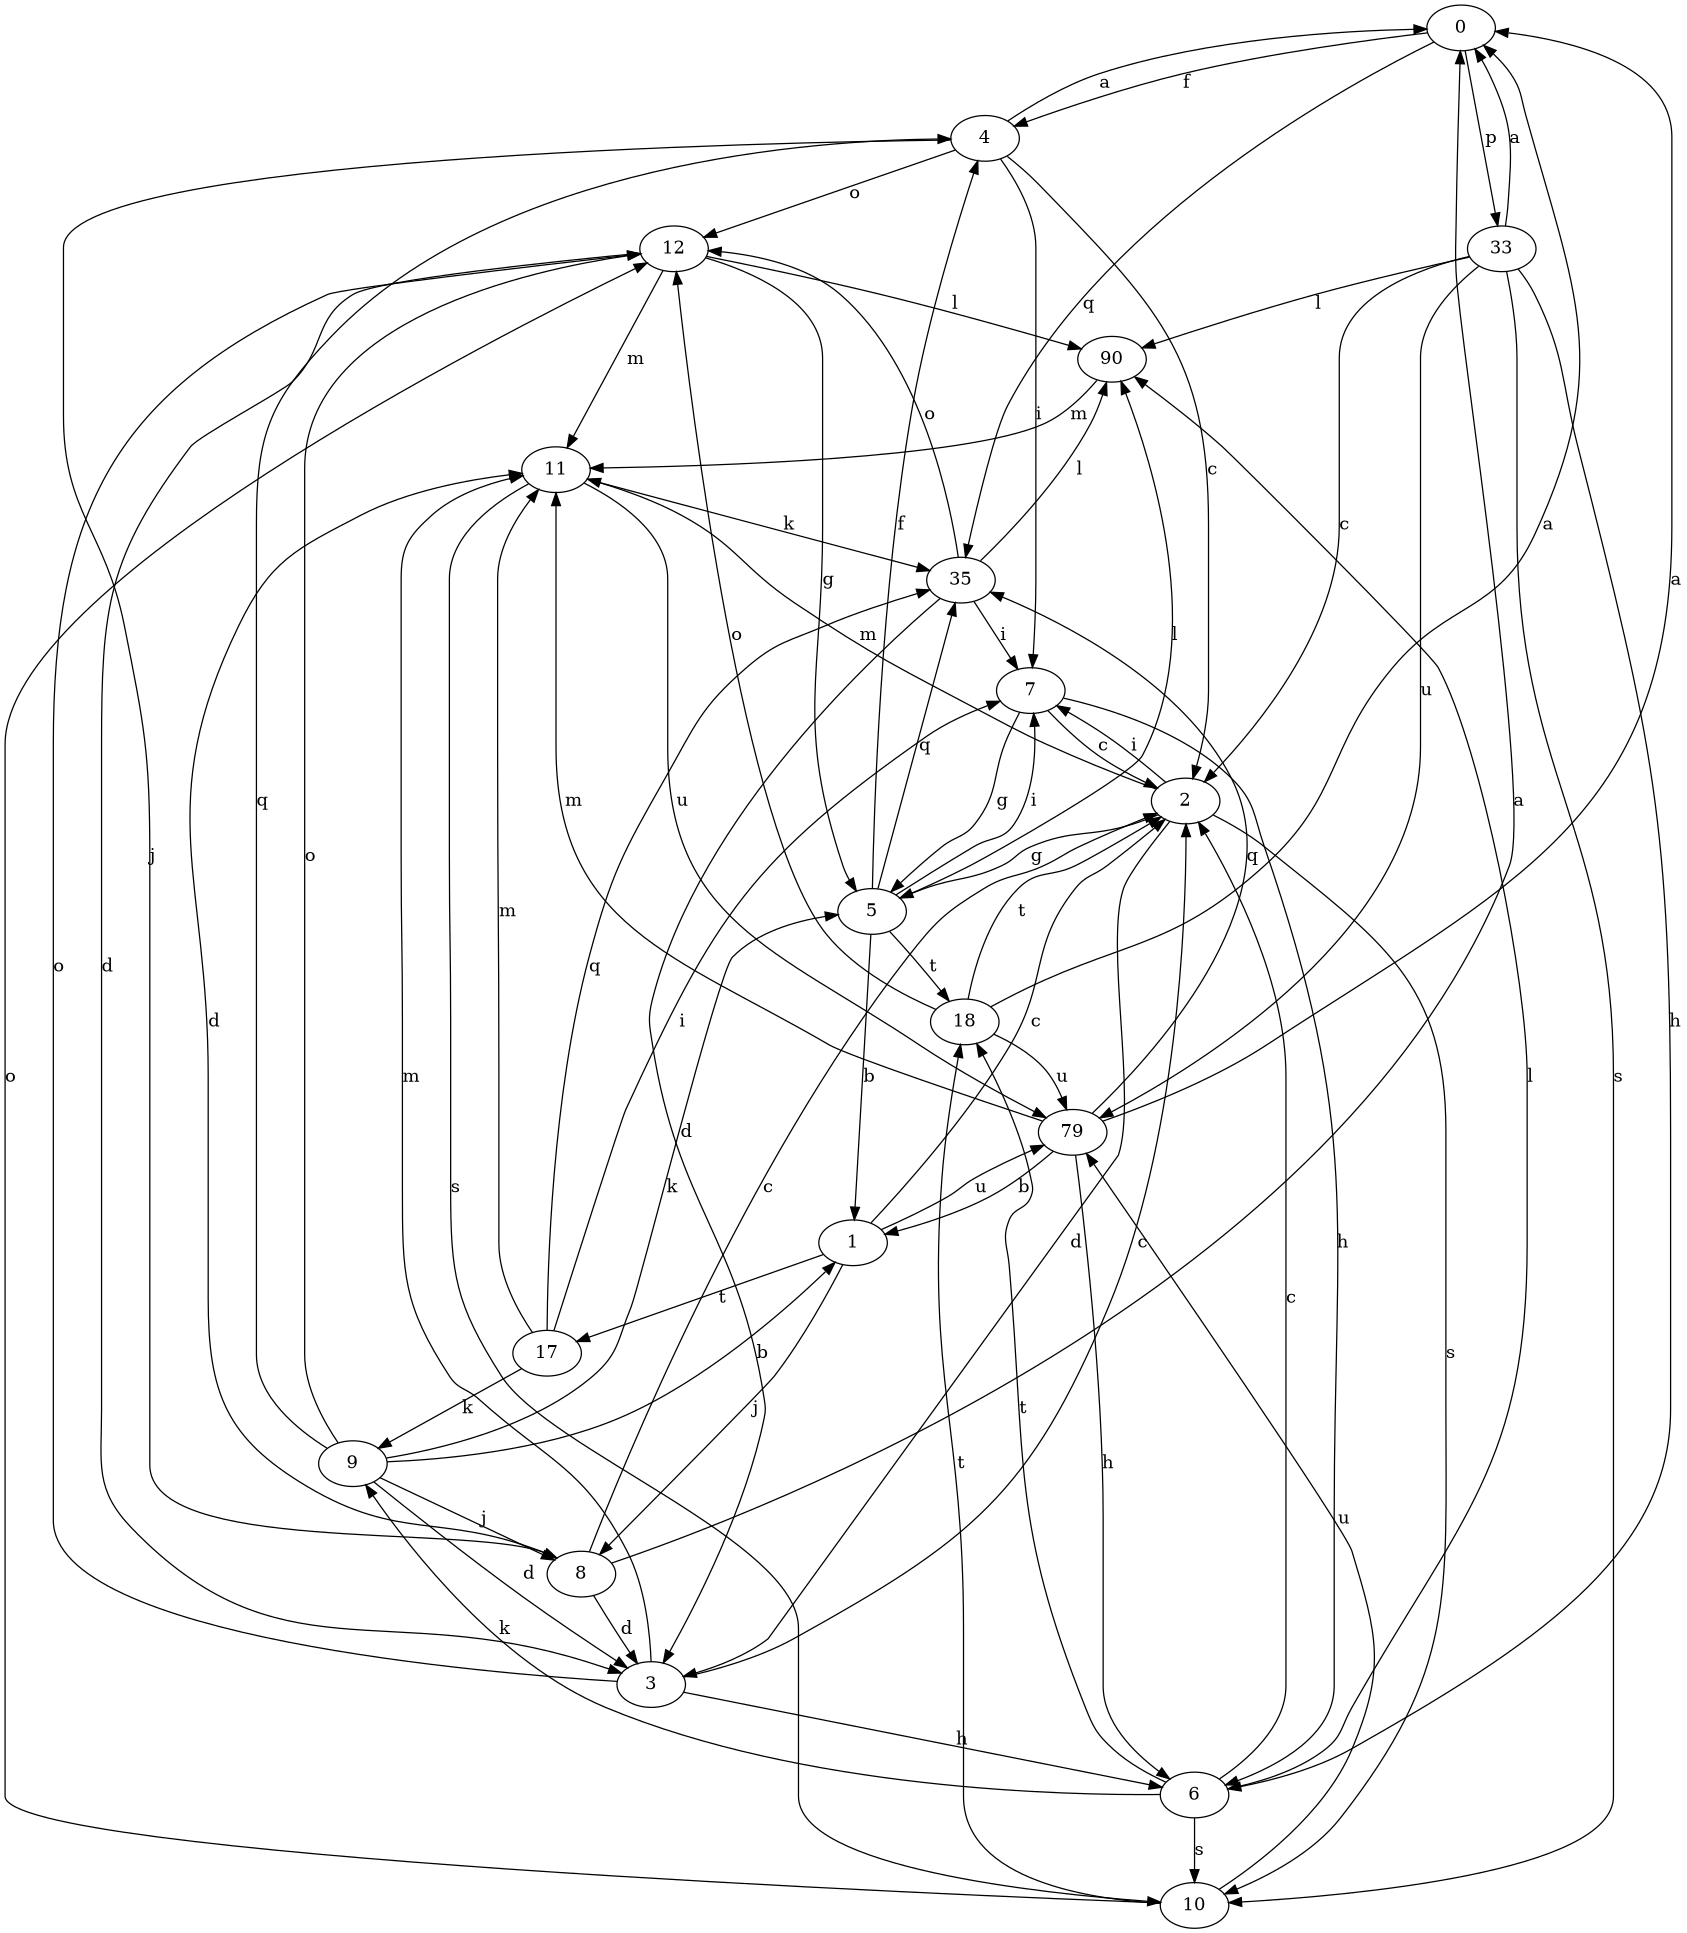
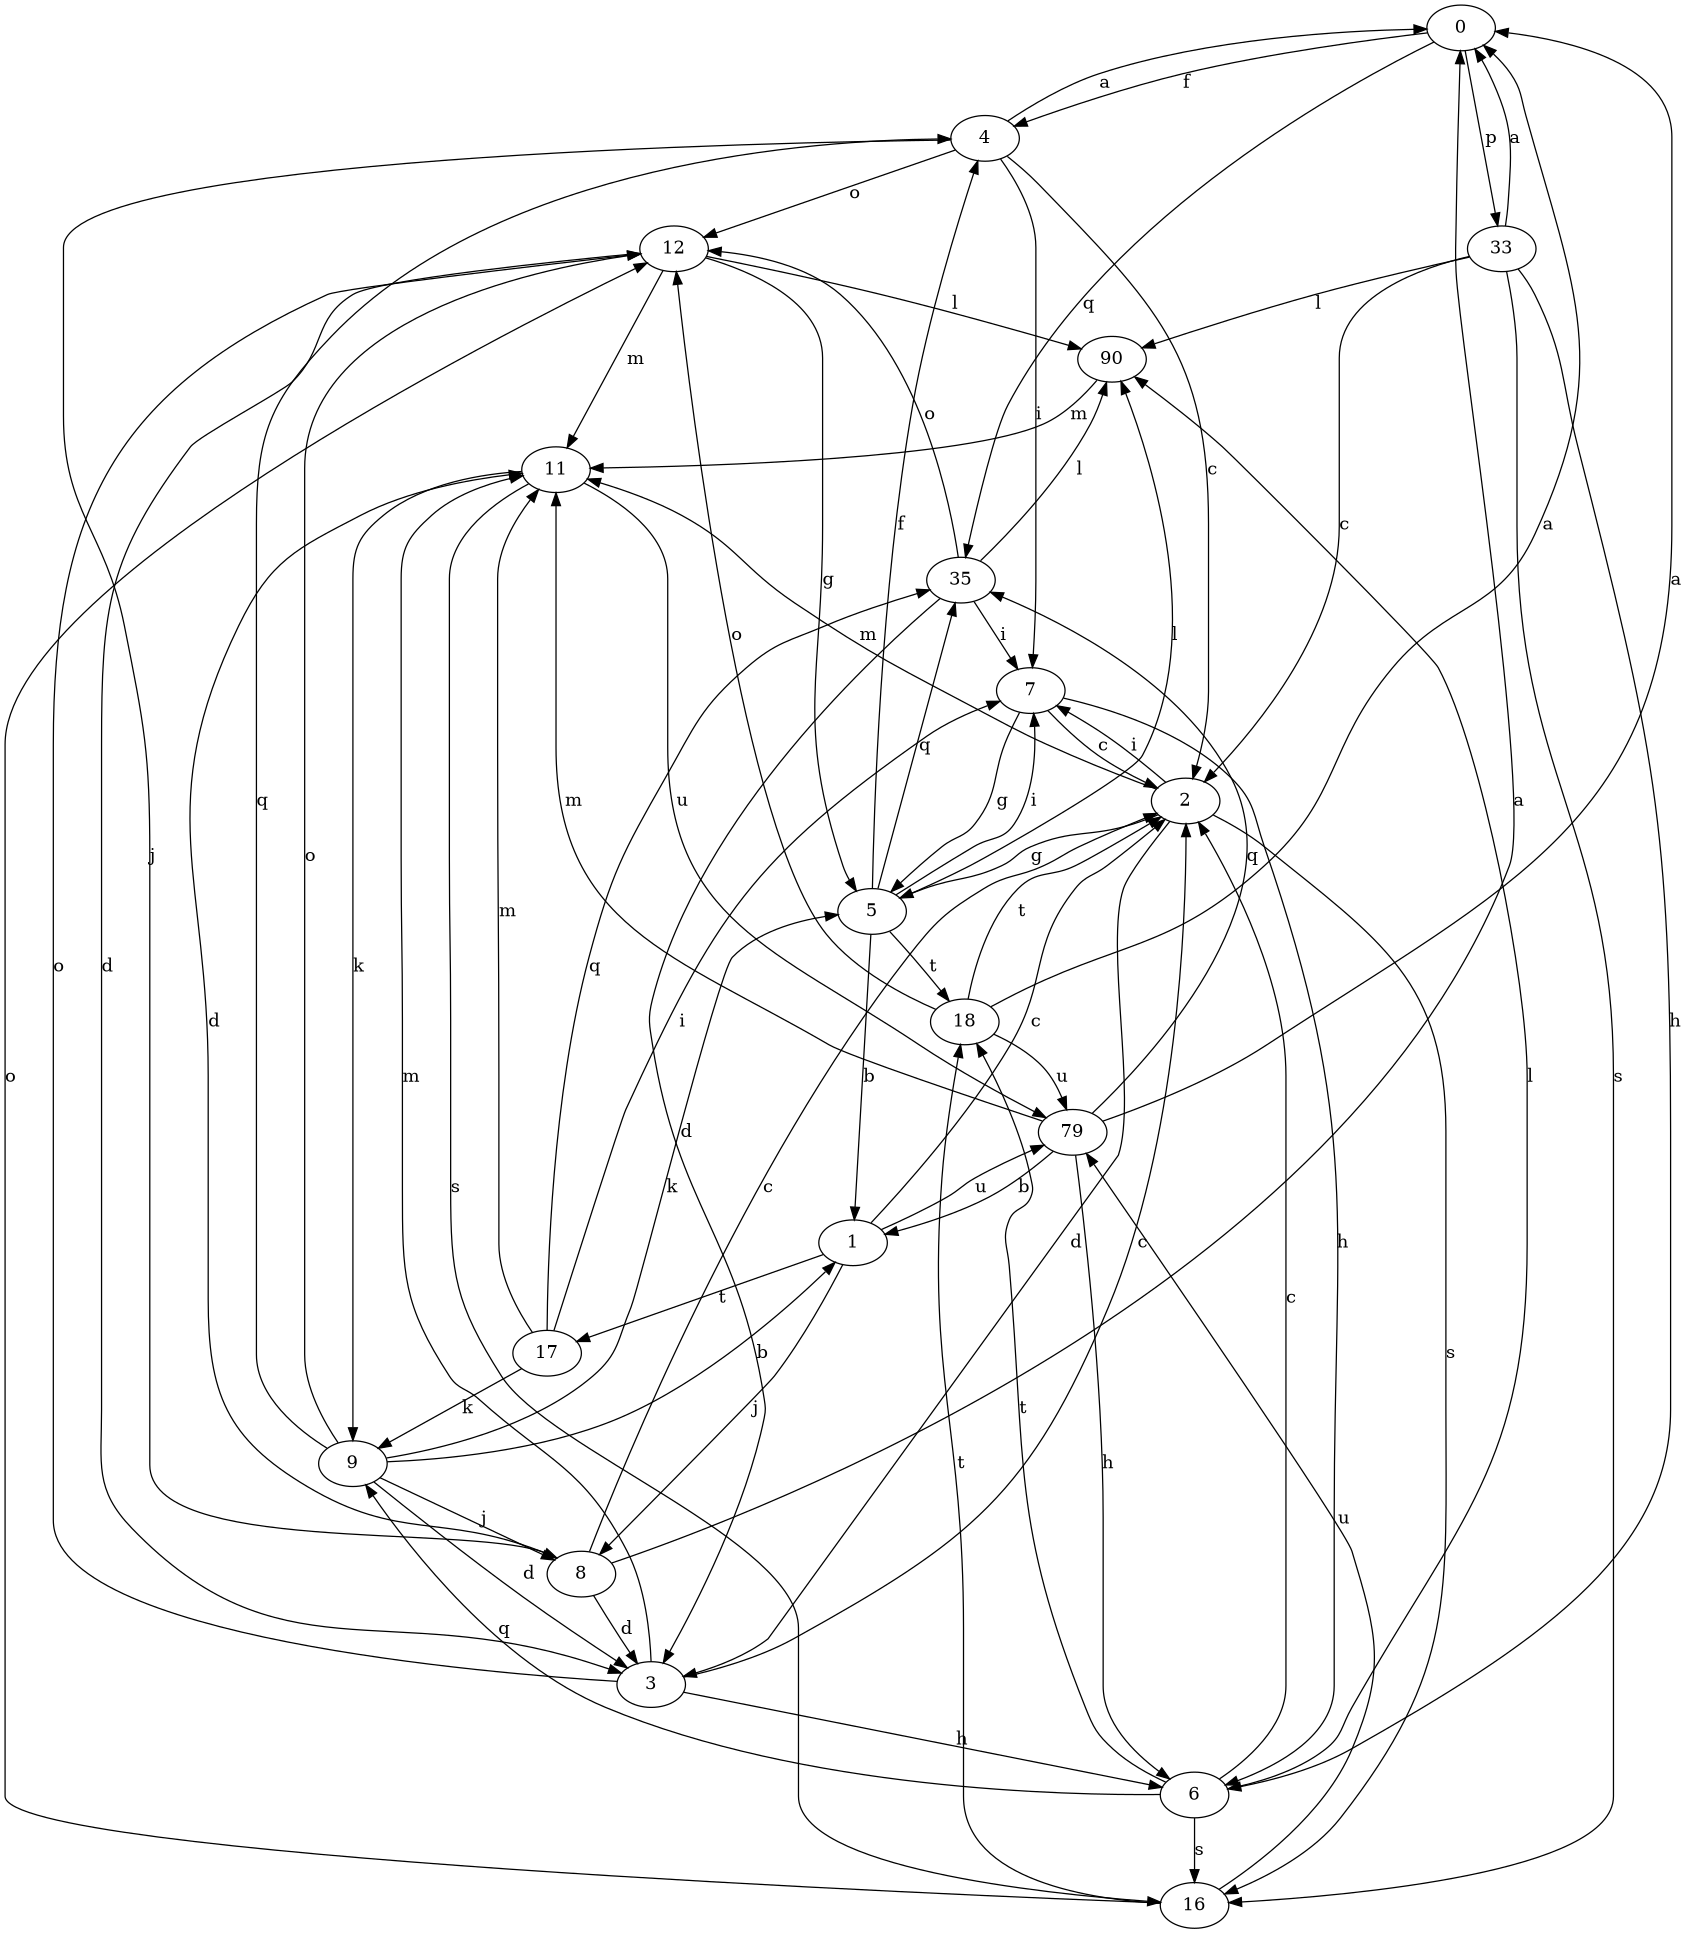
  strict digraph {
    0
    4
    n3 [label=33]
    n4 [label=35]
    2
    8
    7
    12
    n9 [label=79]
-   16 [label=10]
+   16
    6
    n12 [label=90]
    3
    1
    17
    5
    11
    9
    18
    0 -> 4 [label=f]
    0 -> n3 [label=p]
    0 -> n4 [label=q]
    4 -> 0 [label=a]
    4 -> 2 [label=c]
    4 -> 8 [label=j]
    4 -> 7 [label=i]
    4 -> 12 [label=o]
    n3 -> 0 [label=a]
    n3 -> 2 [label=c]
-   n3 -> n9 [label=u]
    n3 -> 16 [label=s]
    n3 -> 6 [label=h]
    n3 -> n12 [label=l]
    n4 -> 7 [label=i]
    n4 -> 12 [label=o]
    n4 -> n12 [label=l]
    n4 -> 3 [label=d]
    2 -> 7 [label=i]
    2 -> 16 [label=s]
    2 -> 3 [label=d]
    2 -> 5 [label=g]
    2 -> 11 [label=m]
    8 -> 0 [label=a]
    8 -> 2 [label=c]
    8 -> 3 [label=d]
    8 -> 11 [label=d]
    7 -> 2 [label=c]
    7 -> 6 [label=h]
    7 -> 5 [label=g]
    12 -> n12 [label=l]
    12 -> 3 [label=d]
    12 -> 5 [label=g]
    12 -> 11 [label=m]
    n9 -> 0 [label=a]
    n9 -> n4 [label=q]
    n9 -> 6 [label=h]
    n9 -> 1 [label=b]
    n9 -> 11 [label=m]
    16 -> 12 [label=o]
    16 -> n9 [label=u]
    16 -> 18 [label=t]
    6 -> 2 [label=c]
    6 -> 16 [label=s]
    6 -> n12 [label=l]
-   6 -> 9 [label=k]
+   6 -> 9 [label=q]
    6 -> 18 [label=t]
    n12 -> 11 [label=m]
    3 -> 2 [label=c]
    3 -> 12 [label=o]
    3 -> 6 [label=h]
    3 -> 11 [label=m]
    1 -> 2 [label=c]
    1 -> 8 [label=j]
    1 -> n9 [label=u]
    1 -> 17 [label=t]
    17 -> n4 [label=q]
    17 -> 7 [label=i]
    17 -> 11 [label=m]
    17 -> 9 [label=k]
    5 -> 4 [label=f]
    5 -> n4 [label=q]
    5 -> 7 [label=i]
    5 -> n12 [label=l]
    5 -> 1 [label=b]
    5 -> 18 [label=t]
    11 -> n9 [label=u]
    11 -> 16 [label=s]
-   11 -> n4 [label=k]
+   11 -> 9 [label=k]
    9 -> 4 [label=q]
    9 -> 8 [label=j]
    9 -> 12 [label=o]
    9 -> 3 [label=d]
    9 -> 1 [label=b]
    9 -> 5 [label=k]
    18 -> 0 [label=a]
    18 -> 2 [label=t]
    18 -> 12 [label=o]
    18 -> n9 [label=u]
  }
